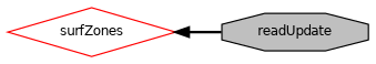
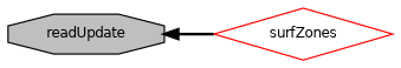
  digraph {
    rankdir=LR
    node [fontname=Helvetica fontsize=10]
    n1 [color=black fillcolor=grey75 fontcolor=black height=0.2 label=readUpdate shape=octagon style=filled width=0.4]
    n2 [color=red height=0.2 label=surfZones shape=diamond width=0.4]
-   n2 -> n1 [color=black dir=back fontname=Helvetica fontsize=10 labelfontname=Helvetica labelfontsize=10 style=bold]
+   n1 -> n2 [color=black dir=back fontname=Helvetica fontsize=10 labelfontname=Helvetica labelfontsize=10 style=bold]
  }
